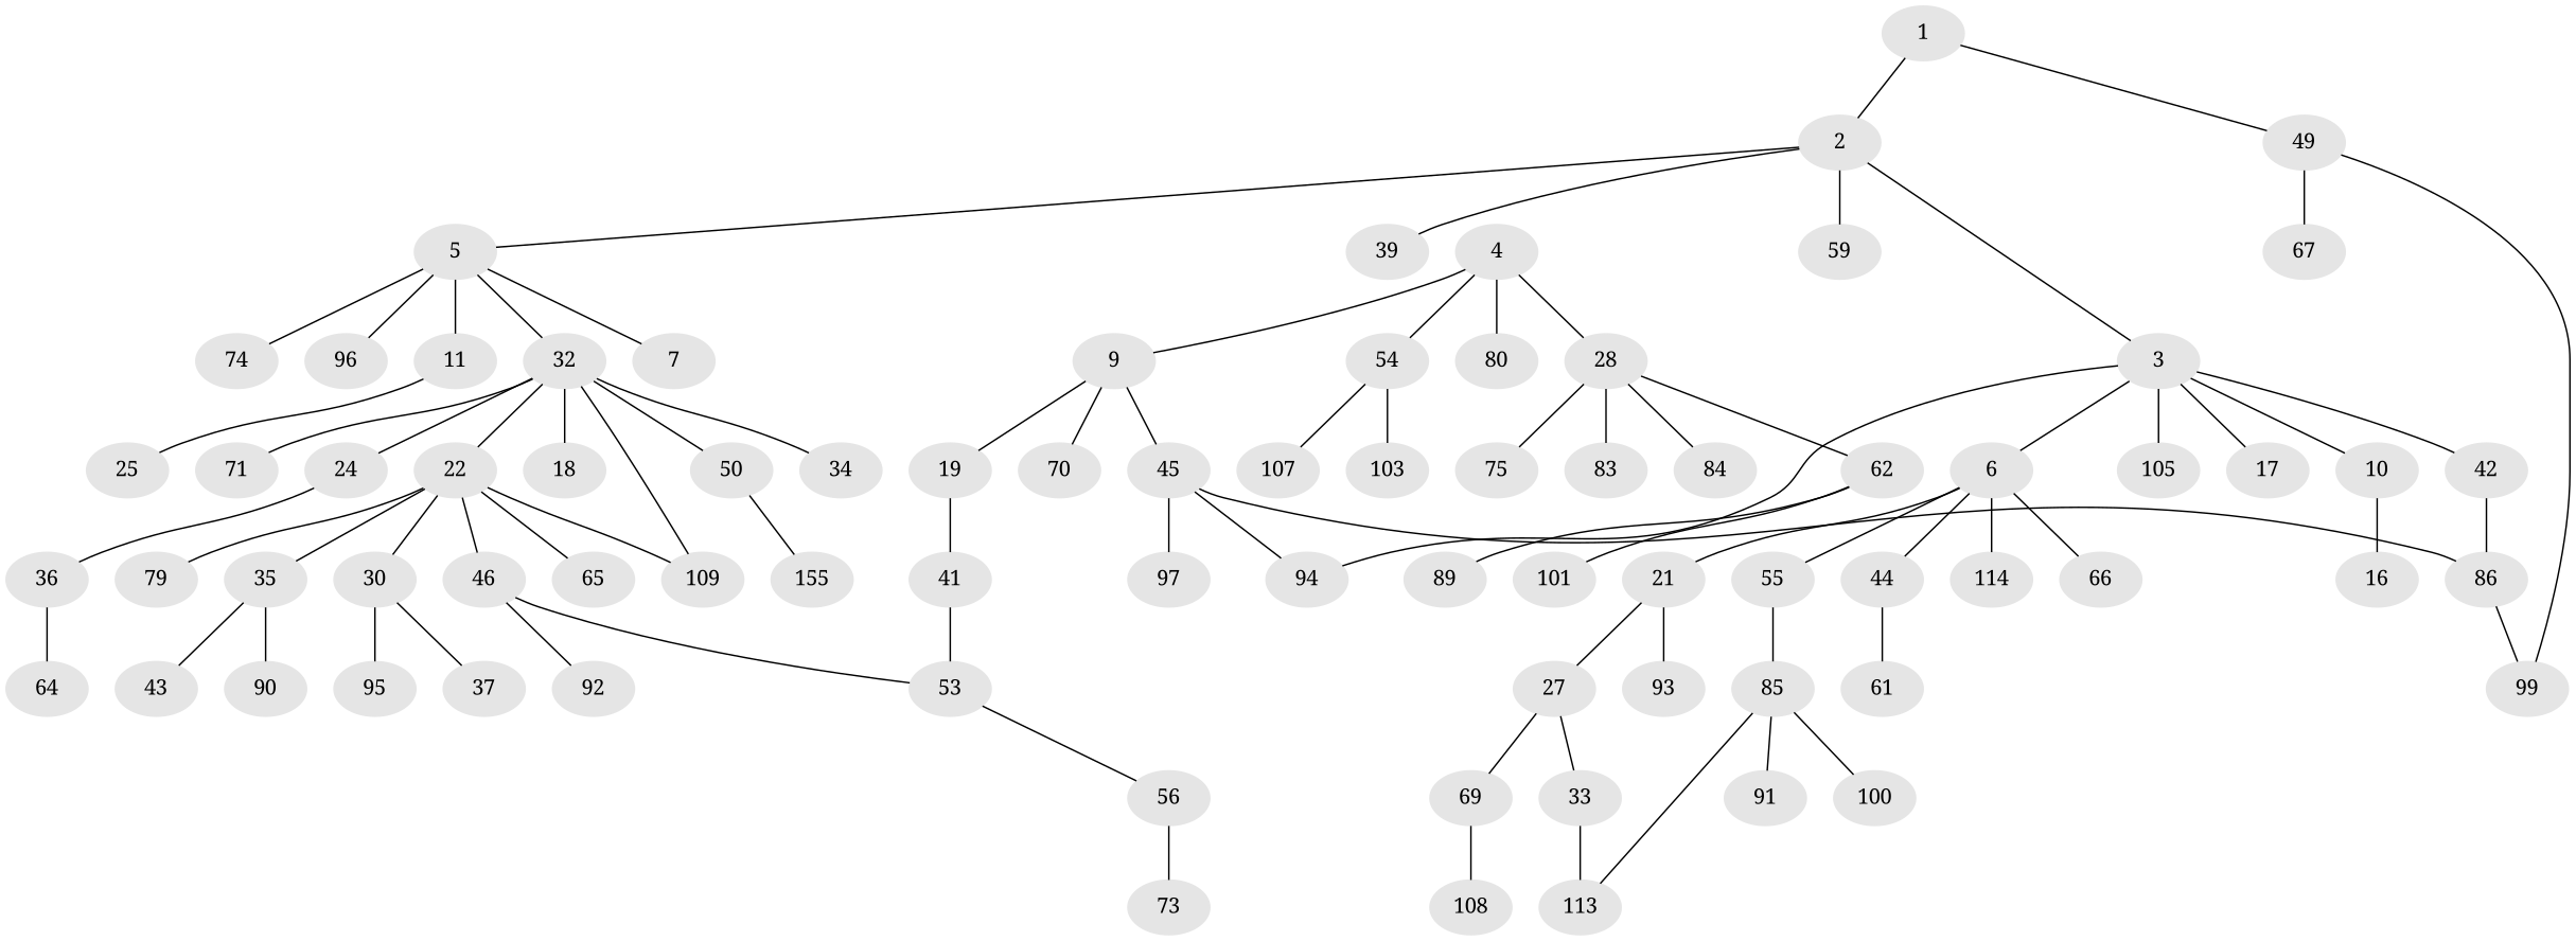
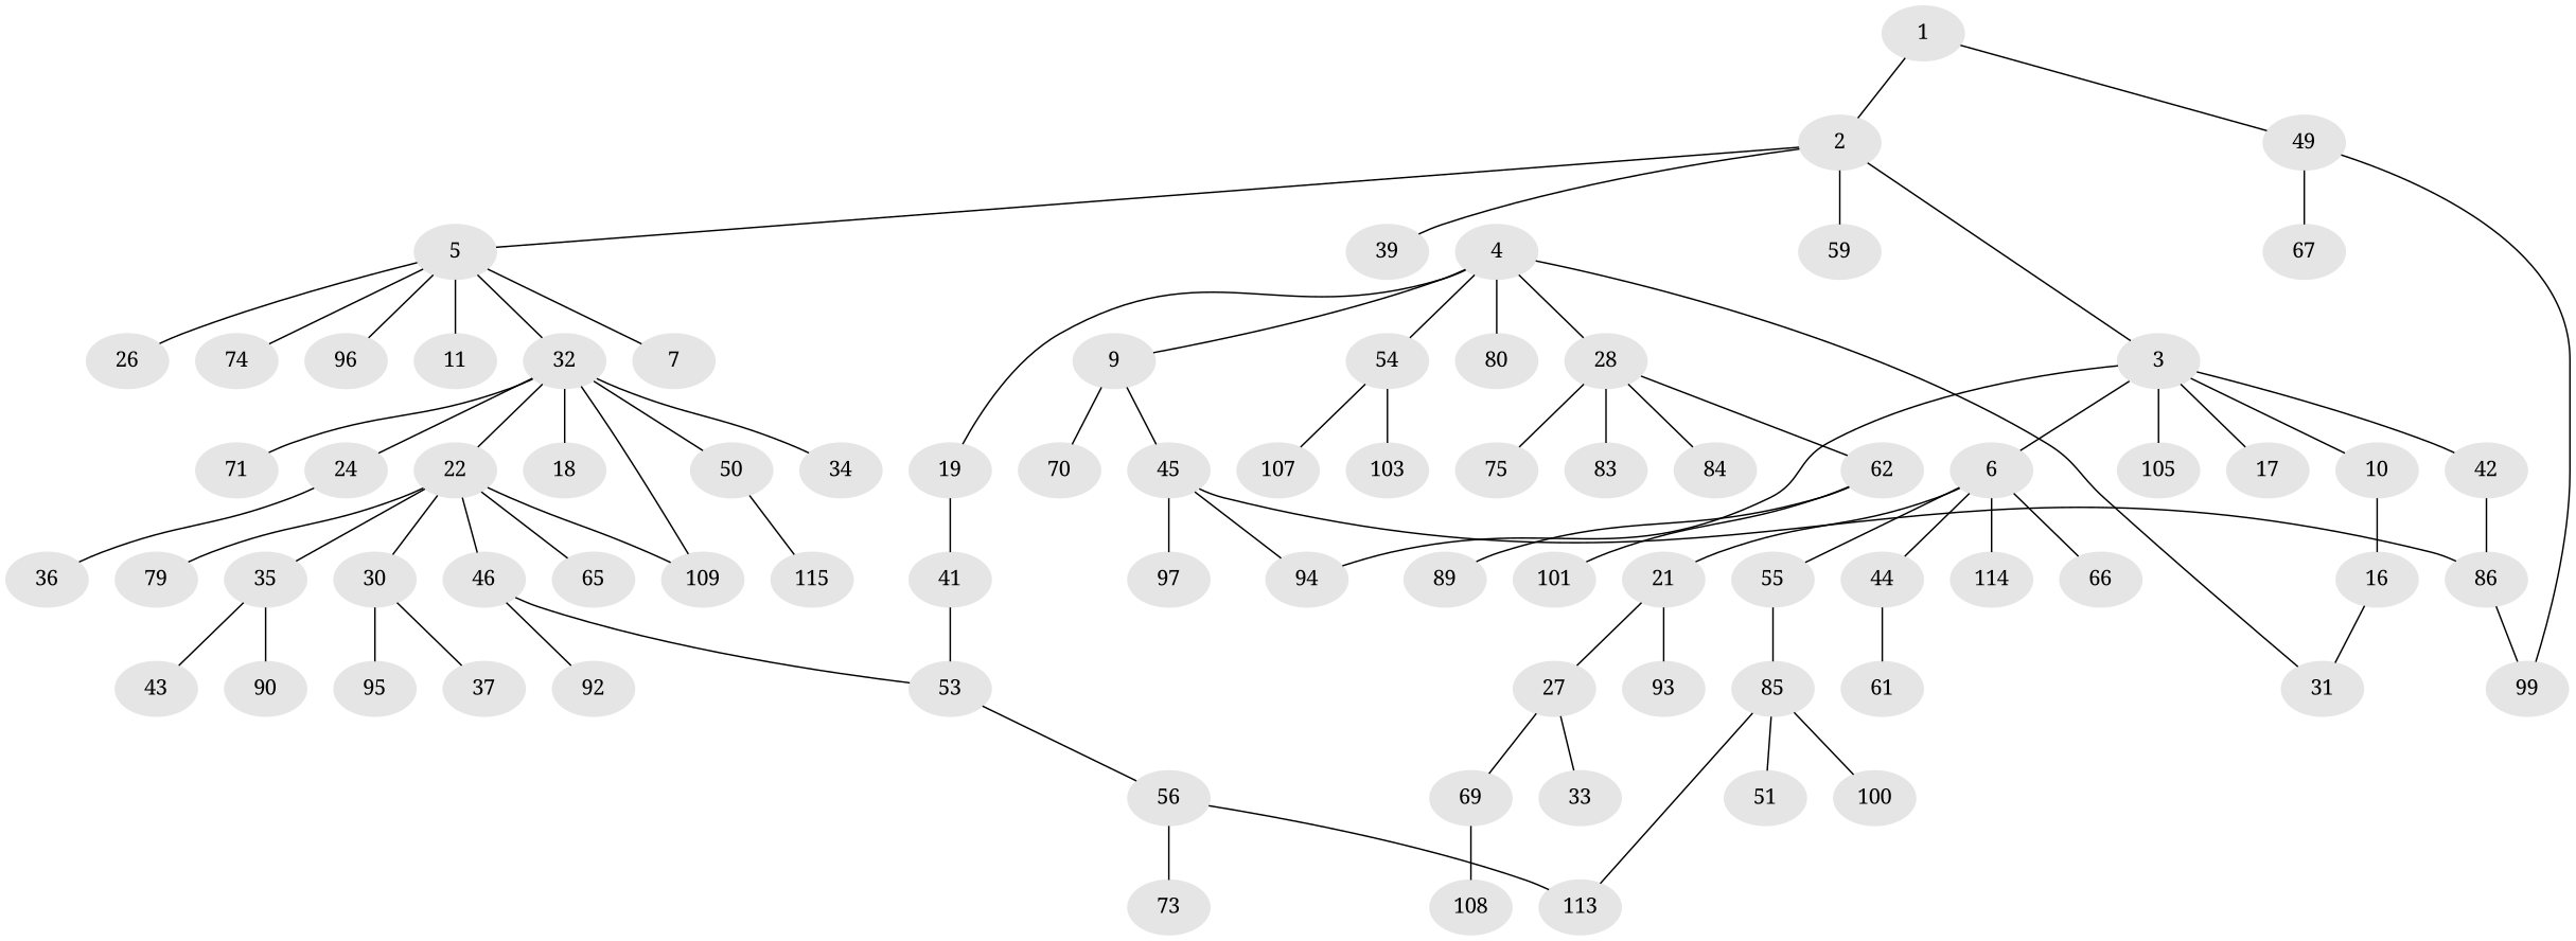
  graph {
    fontname="Noto Serif"
    node [color=gray90 fontname="Noto Serif" style=filled]
    edge [fontname="Noto Serif"]
    1 [super="+76"]
    2 [super="+13"]
    49 [super="+52"]
    3 [super="+98"]
    5 [super="+8"]
    39
    59
    4 [super="+63"]
    9 [super="+20"]
    28 [super="+32"]
+   31
    54
    80 [super="+82"]
    67 [super="+102"]
    99
    6 [super="+15"]
    10
    17
    42 [super="+81"]
    94
    105
    7 [super="+40"]
    11 [super="+77"]
    n24 [label=32 super="+14"]
+   26 [super="+57"]
    74
    96
    21
    44 [super="+88"]
    55 [super="+110"]
    66
    114
    16 [super="+23"]
    86 [super="+116"]
    19 [super="+78"]
    45 [super="+60"]
    70
    62
    75
    83
    84
    103 [super="+112"]
    107
-   25 [super="+38"]
    18
    22 [super="+29"]
    24
    34
    50 [super="+106"]
    71
    109
    27 [super="+104"]
    93
    61
    85 [super="+87"]
    41
    97
    30 [super="+111"]
    35 [super="+48"]
    46 [super="+47"]
    65
    79
    36 [super="+68"]
-   115 [label=155]
+   115
    53 [super="+72"]
    33
    69
    37
    95
    43 [super="+51"]
    90
    92
-   64
    108
    89
    101
    56 [super="+58"]
    73
    113
-   91
+   91 [label=51]
    100
    1 -- 2
    1 -- 49
    2 -- 3
    2 -- 5
    2 -- 39
    2 -- 59
    49 -- 67
    49 -- 99
    3 -- 6
    3 -- 10
    3 -- 17
    3 -- 42
    3 -- 94
    3 -- 105
    5 -- 7
    5 -- 11
    5 -- n24
+   5 -- 26
    5 -- 74
    5 -- 96
    4 -- 9
    4 -- 28
+   4 -- 31
    4 -- 54
    4 -- 80
-   9 -- 19
+   4 -- 19
    9 -- 45
    9 -- 70
    28 -- 62
    28 -- 75
    28 -- 83
    28 -- 84
    54 -- 103
    54 -- 107
    6 -- 21
    6 -- 44
    6 -- 55
    6 -- 66
    6 -- 114
    10 -- 16
    42 -- 86
-   11 -- 25
    n24 -- 18
    n24 -- 22
    n24 -- 24
    n24 -- 34
    n24 -- 50
    n24 -- 71
    n24 -- 109
    21 -- 27
    21 -- 93
    44 -- 61
    55 -- 85
+   16 -- 31
    86 -- 99
    19 -- 41
    45 -- 94
    45 -- 86
    45 -- 97
    62 -- 89
    62 -- 101
    22 -- 109
    22 -- 30
    22 -- 35
    22 -- 46
    22 -- 65
    22 -- 79
    24 -- 36
    50 -- 115
    27 -- 33
    27 -- 69
    85 -- 113
    85 -- 91
    85 -- 100
    41 -- 53
    30 -- 37
    30 -- 95
    35 -- 43
    35 -- 90
    46 -- 53
    46 -- 92
-   36 -- 64
    53 -- 56
    69 -- 108
    56 -- 73
-   33 -- 113
+   56 -- 113
  }
